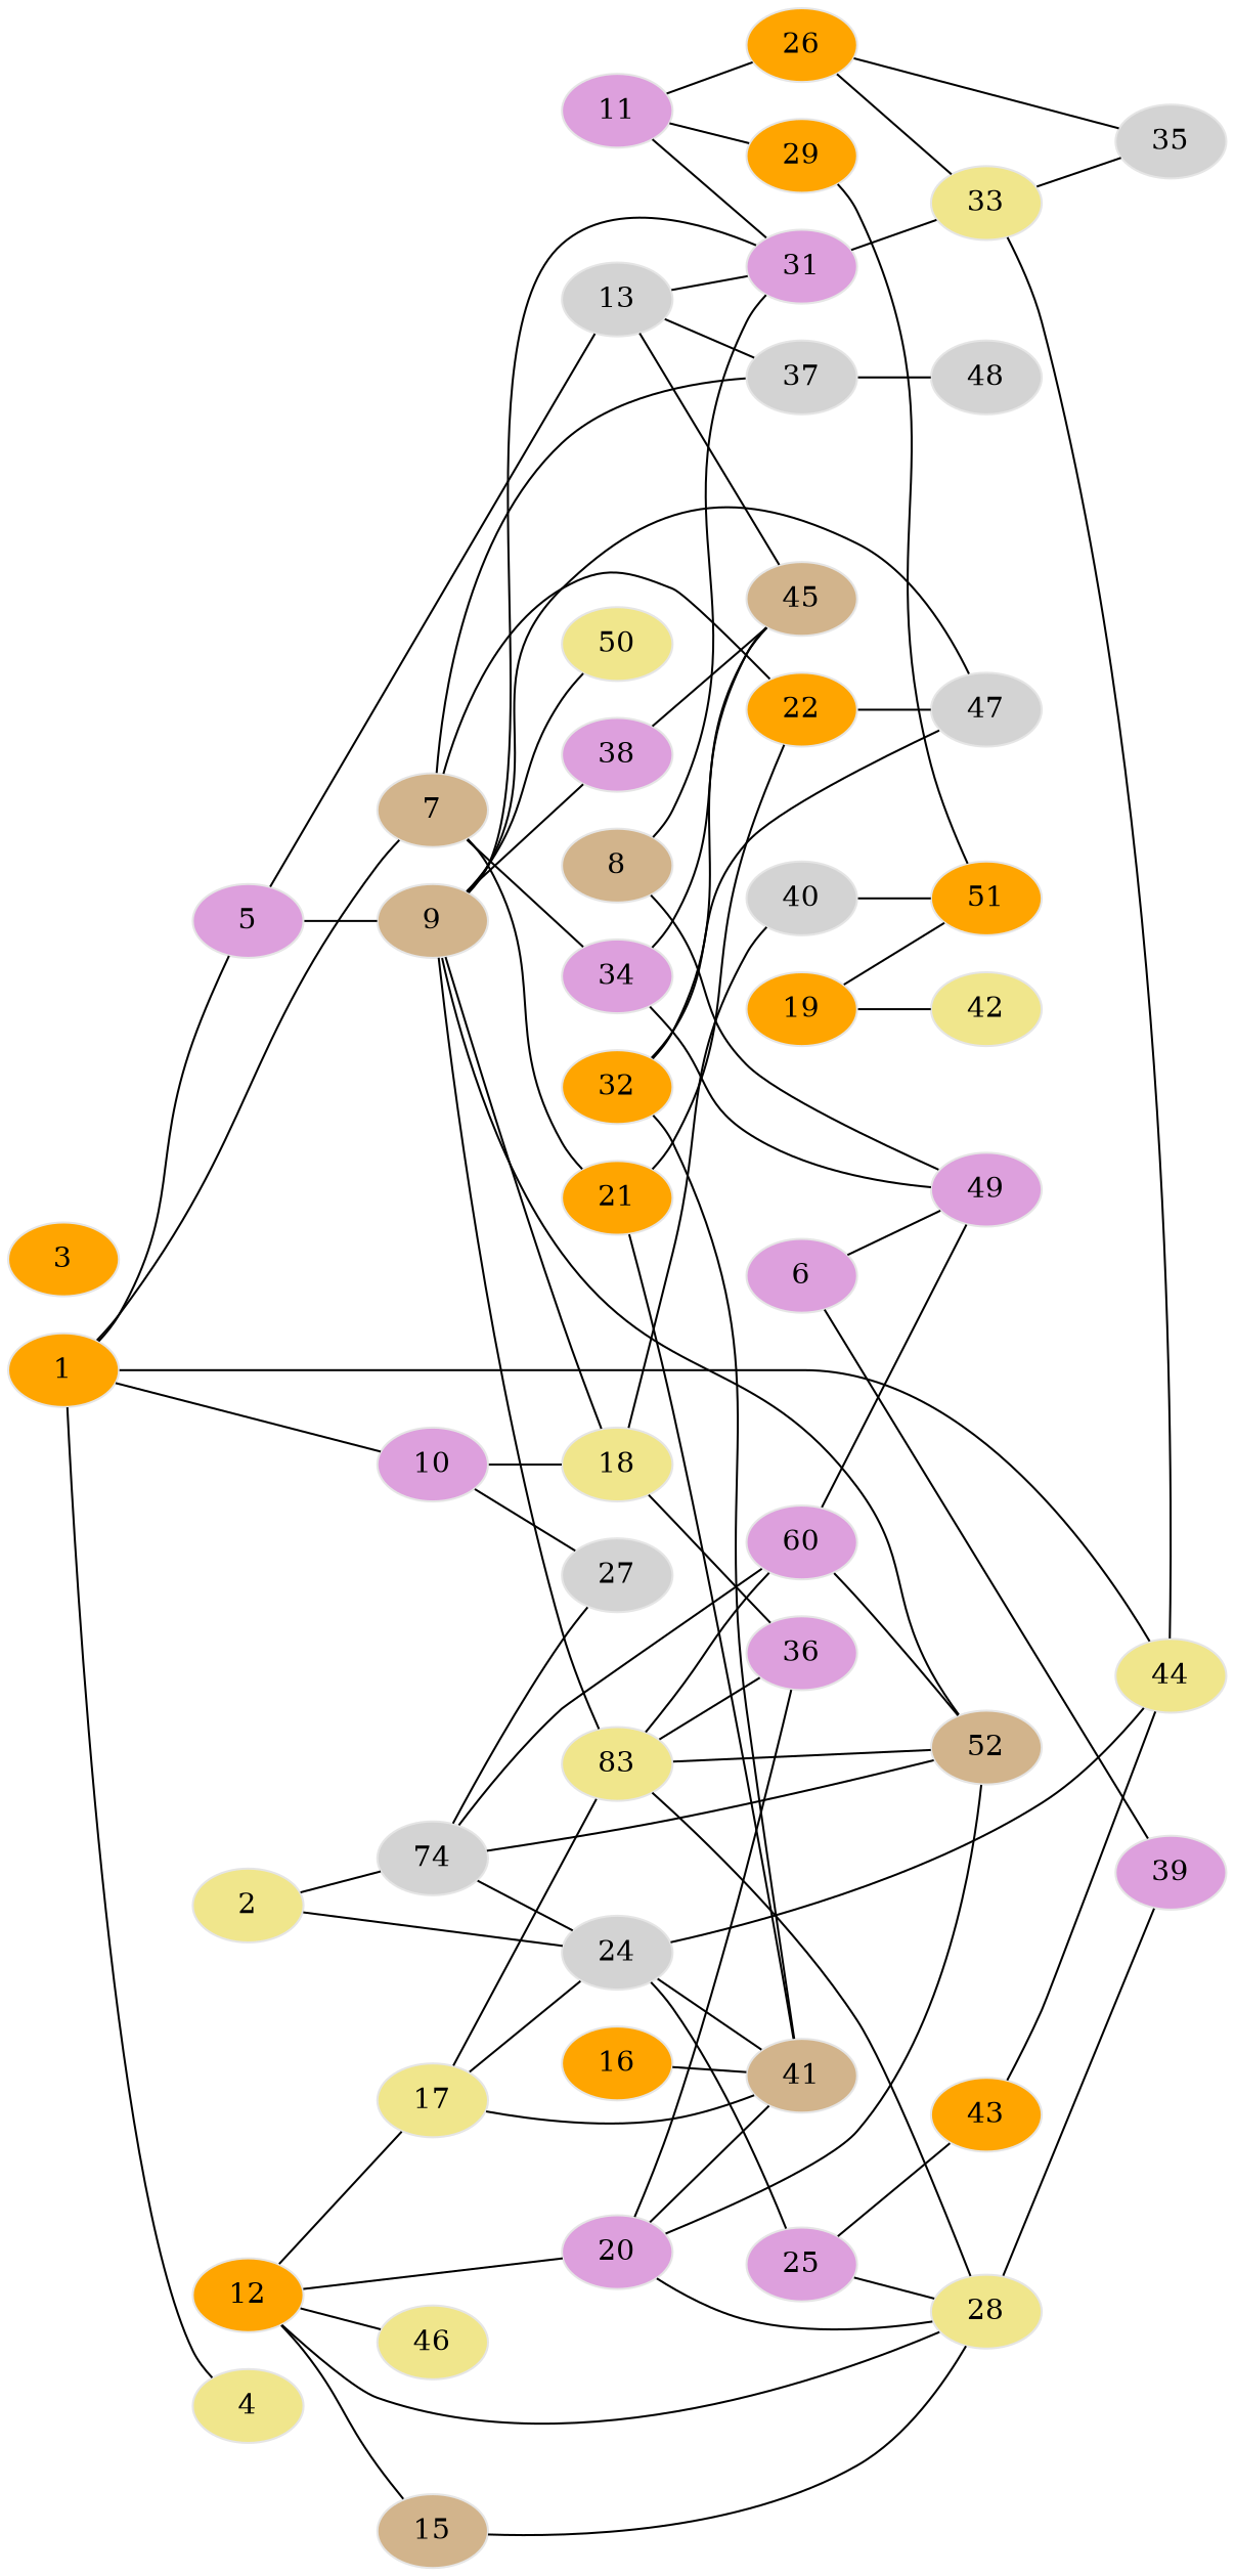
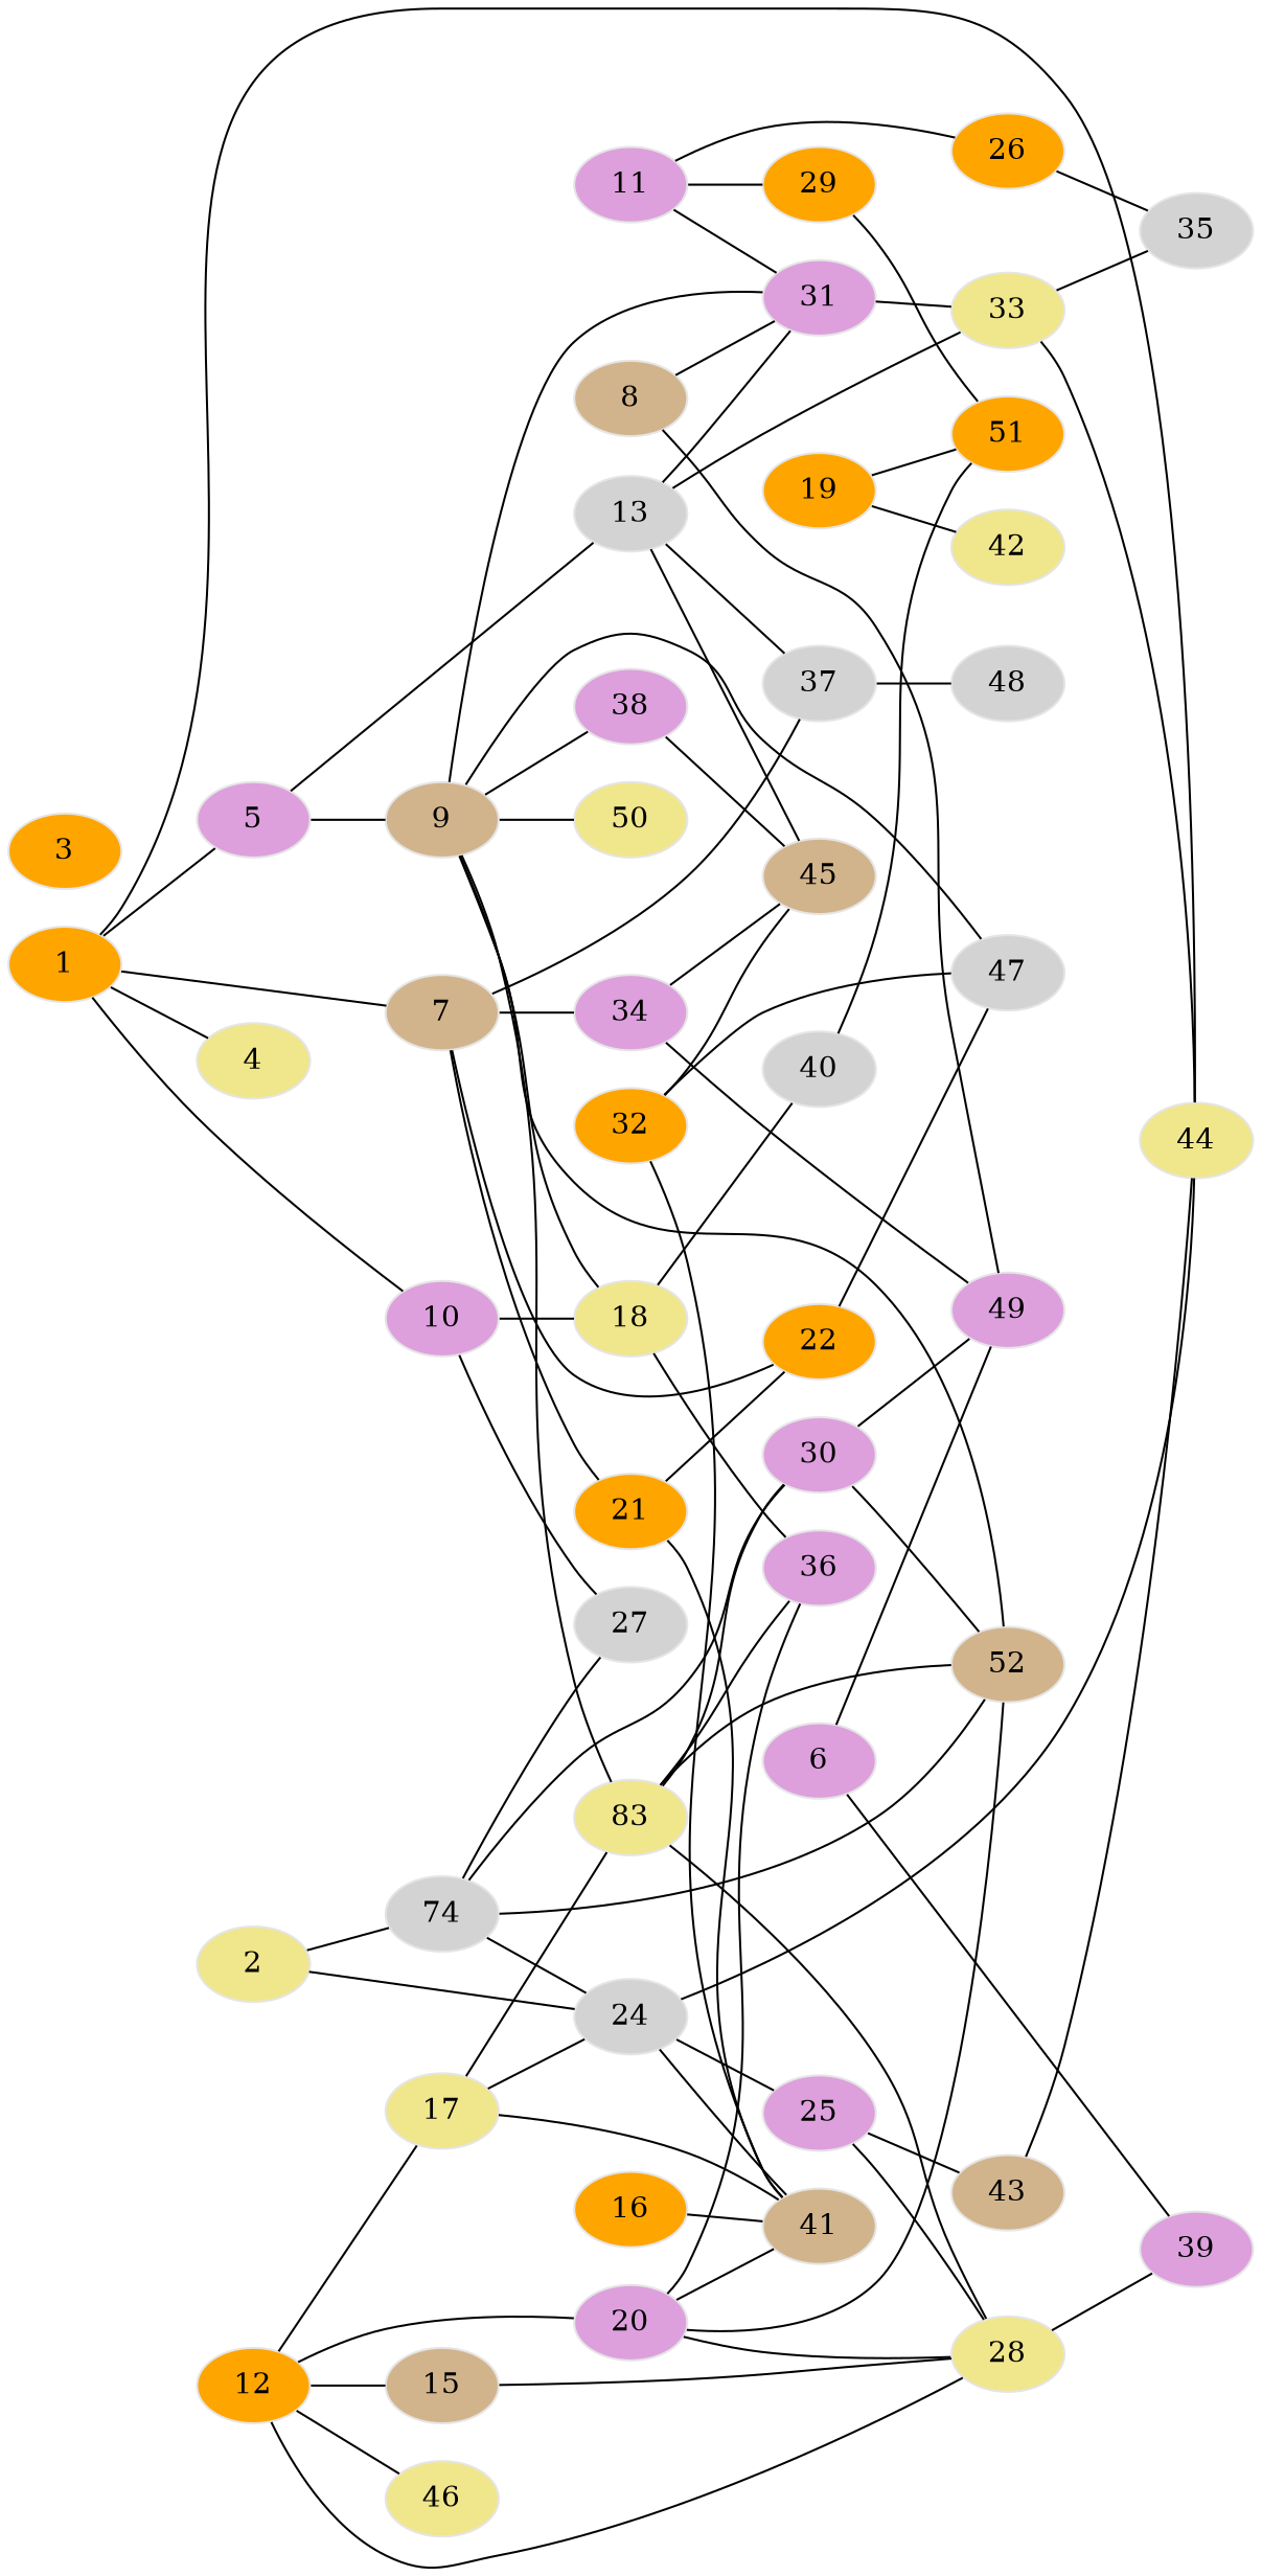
  graph {
    rankdir=LR
    node [color=gray90 fillcolor=plum style=filled]
    1 [fillcolor=orange]
    4 [fillcolor=khaki]
    5
    7 [fillcolor=tan]
    10
    44 [fillcolor=khaki]
    9 [fillcolor=tan]
    13 [fillcolor=lightgrey]
    21 [fillcolor=orange]
    22 [fillcolor=orange]
    34
    37 [fillcolor=lightgrey]
    18 [fillcolor=khaki]
    27 [fillcolor=lightgrey]
    2 [fillcolor=khaki]
    n16 [fillcolor=lightgrey label=74]
    24 [fillcolor=lightgrey]
    52 [fillcolor=tan]
-   30 [label=60]
+   30
    41 [fillcolor=tan]
    25
    3 [fillcolor=orange]
    50 [fillcolor=khaki]
    31
    n25 [fillcolor=khaki label=83]
    38
    47 [fillcolor=lightgrey]
    45 [fillcolor=tan]
    6
    39
    49
    48 [fillcolor=lightgrey]
    8 [fillcolor=tan]
    33 [fillcolor=khaki]
    36
    40 [fillcolor=lightgrey]
    28 [fillcolor=khaki]
    11
    26 [fillcolor=orange]
    29 [fillcolor=orange]
    35 [fillcolor=lightgrey]
    51 [fillcolor=orange]
    12 [fillcolor=orange]
    15 [fillcolor=tan]
    17 [fillcolor=khaki]
    20
    46 [fillcolor=khaki]
    16 [fillcolor=orange]
    19 [fillcolor=orange]
    42 [fillcolor=khaki]
-   43 [fillcolor=orange]
+   43 [fillcolor=tan]
    32 [fillcolor=orange]
    1 -- 4
    1 -- 5
    1 -- 7
    1 -- 10
    1 -- 44
    5 -- 9
    5 -- 13
    7 -- 21
    7 -- 22
    7 -- 34
    7 -- 37
    10 -- 18
    10 -- 27
    9 -- 18
    9 -- 52
    9 -- 50
    9 -- 31
    9 -- n25
    9 -- 38
    9 -- 47
    13 -- 37
    13 -- 31
    13 -- 45
    21 -- 22
    21 -- 41
    22 -- 47
    34 -- 45
    34 -- 49
    37 -- 48
    18 -- 36
    18 -- 40
    2 -- n16
    2 -- 24
    n16 -- 27
    n16 -- 24
    n16 -- 52
    n16 -- 30
    24 -- 44
    24 -- 41
    24 -- 25
    30 -- 52
    30 -- 49
    25 -- 28
    25 -- 43
    31 -- 33
    n25 -- 52
    n25 -- 30
    n25 -- 36
    n25 -- 28
    38 -- 45
    6 -- 39
    6 -- 49
    8 -- 31
    8 -- 49
    33 -- 44
    33 -- 35
    40 -- 51
    28 -- 39
    11 -- 31
    11 -- 26
    11 -- 29
-   26 -- 33
+   13 -- 33
    26 -- 35
    29 -- 51
    12 -- 28
    12 -- 15
    12 -- 17
    12 -- 20
    12 -- 46
    15 -- 28
    17 -- 24
    17 -- 41
    17 -- n25
    20 -- 52
    20 -- 41
    20 -- 36
    20 -- 28
    16 -- 41
    19 -- 51
    19 -- 42
    43 -- 44
    32 -- 41
    32 -- 47
    32 -- 45
  }
